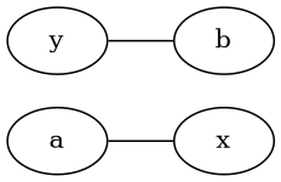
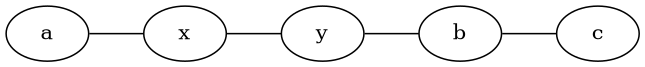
  graph {
    rankdir=LR
    a
    x
    b
+   c
    y
    a -- x [w=-1.257]
+   x -- y [w=-1.257]
+   b -- c
    y -- b
  }
